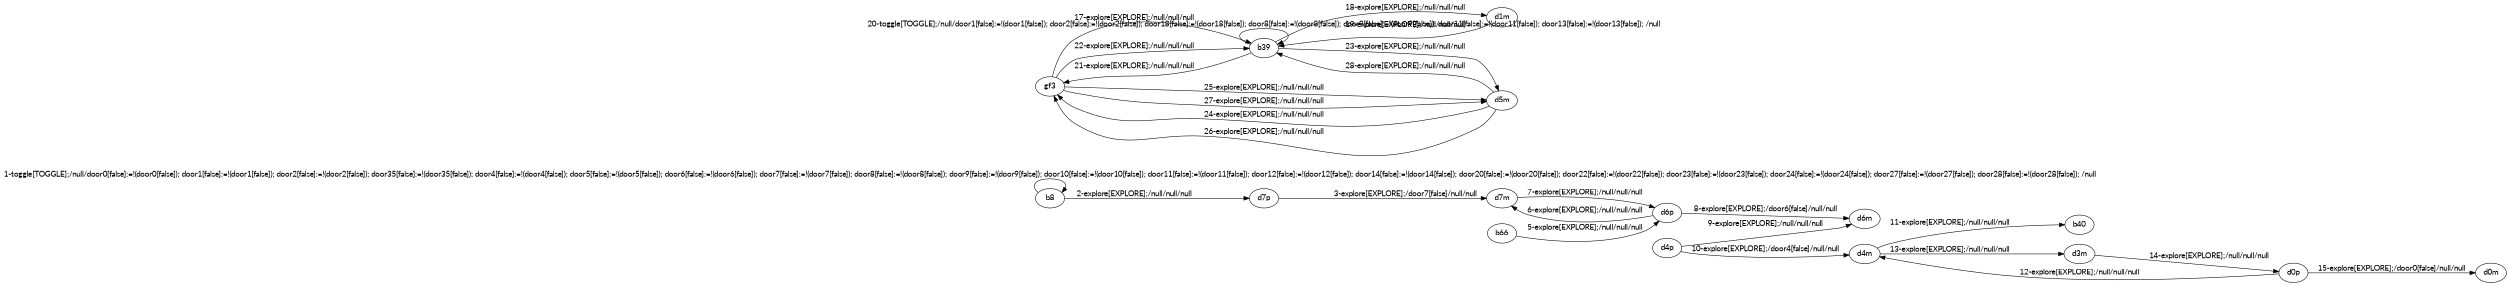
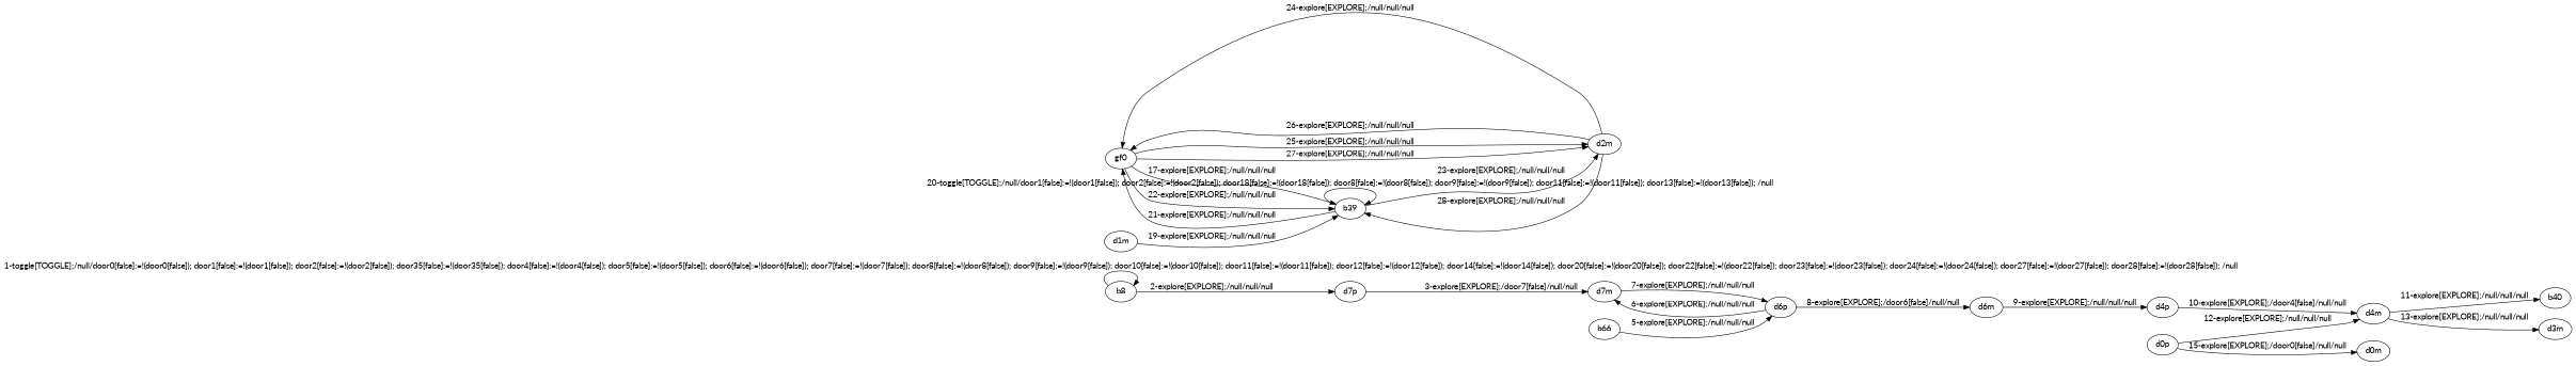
  digraph {
    fontname=Lato
    rankdir=LR
    node [fontname=Lato]
    edge [fontname=Lato]
    b8
    d7p
    d7m
    d6p
    b66
    d6m
    d4p
    d4m
    b40
    d3m
    d0p
    d0m
-   gf0 [label=gf3]
+   gf0
    b39
-   d2m [label=d5m]
+   d2m
    d1m
    b8 -> b8 [label="1-toggle[TOGGLE];/null/door0[false]:=!(door0[false]); door1[false]:=!(door1[false]); door2[false]:=!(door2[false]); door35[false]:=!(door35[false]); door4[false]:=!(door4[false]); door5[false]:=!(door5[false]); door6[false]:=!(door6[false]); door7[false]:=!(door7[false]); door8[false]:=!(door8[false]); door9[false]:=!(door9[false]); door10[false]:=!(door10[false]); door11[false]:=!(door11[false]); door12[false]:=!(door12[false]); door14[false]:=!(door14[false]); door20[false]:=!(door20[false]); door22[false]:=!(door22[false]); door23[false]:=!(door23[false]); door24[false]:=!(door24[false]); door27[false]:=!(door27[false]); door28[false]:=!(door28[false]); /null"]
    b8 -> d7p [label="2-explore[EXPLORE];/null/null/null"]
    d7p -> d7m [label="3-explore[EXPLORE];/door7[false]/null/null"]
    d7m -> d6p [label="7-explore[EXPLORE];/null/null/null"]
    d6p -> d7m [label="6-explore[EXPLORE];/null/null/null"]
    d6p -> d6m [label="8-explore[EXPLORE];/door6[false]/null/null"]
    b66 -> d6p [label="5-explore[EXPLORE];/null/null/null"]
-   d4p -> d6m [label="9-explore[EXPLORE];/null/null/null"]
+   d6m -> d4p [label="9-explore[EXPLORE];/null/null/null"]
    d4p -> d4m [label="10-explore[EXPLORE];/door4[false]/null/null"]
    d4m -> b40 [label="11-explore[EXPLORE];/null/null/null"]
    d4m -> d3m [label="13-explore[EXPLORE];/null/null/null"]
-   d3m -> d0p [label="14-explore[EXPLORE];/null/null/null"]
    d0p -> d4m [label="12-explore[EXPLORE];/null/null/null"]
    d0p -> d0m [label="15-explore[EXPLORE];/door0[false]/null/null"]
    gf0 -> b39 [label="17-explore[EXPLORE];/null/null/null"]
    gf0 -> b39 [label="22-explore[EXPLORE];/null/null/null"]
    gf0 -> d2m [label="25-explore[EXPLORE];/null/null/null"]
    gf0 -> d2m [label="27-explore[EXPLORE];/null/null/null"]
    b39 -> gf0 [label="21-explore[EXPLORE];/null/null/null"]
    b39 -> b39 [label="20-toggle[TOGGLE];/null/door1[false]:=!(door1[false]); door2[false]:=!(door2[false]); door18[false]:=!(door18[false]); door8[false]:=!(door8[false]); door9[false]:=!(door9[false]); door11[false]:=!(door11[false]); door13[false]:=!(door13[false]); /null"]
    b39 -> d2m [label="23-explore[EXPLORE];/null/null/null"]
-   b39 -> d1m [label="18-explore[EXPLORE];/null/null/null"]
    d2m -> gf0 [label="24-explore[EXPLORE];/null/null/null"]
    d2m -> gf0 [label="26-explore[EXPLORE];/null/null/null"]
    d2m -> b39 [label="28-explore[EXPLORE];/null/null/null"]
    d1m -> b39 [label="19-explore[EXPLORE];/null/null/null"]
  }
